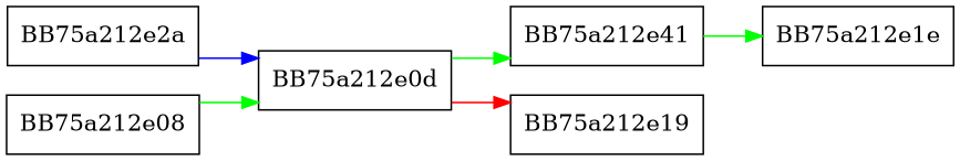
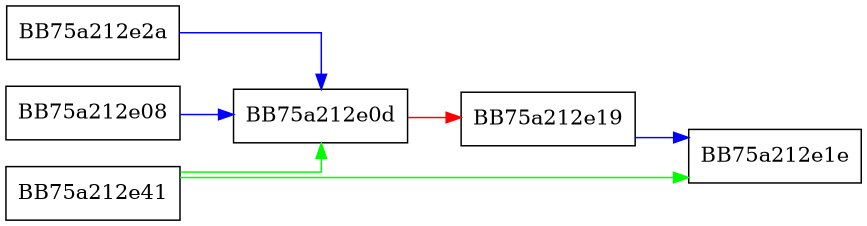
  digraph {
    rankdir=LR
    splines=ortho
    node [shape=box]
    edge [color=blue]
    BB75a212e2a
    BB75a212e0d
    BB75a212e08
    BB75a212e41
    BB75a212e19
    BB75a212e1e
    BB75a212e2a -> BB75a212e0d
-   BB75a212e0d -> BB75a212e41 [color=green]
+   BB75a212e41 -> BB75a212e0d [color=green]
    BB75a212e0d -> BB75a212e19 [color=red]
-   BB75a212e08 -> BB75a212e0d [color=green]
+   BB75a212e08 -> BB75a212e0d
    BB75a212e41 -> BB75a212e1e [color=green]
+   BB75a212e19 -> BB75a212e1e
  }
